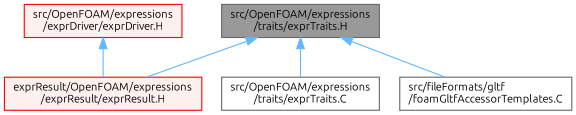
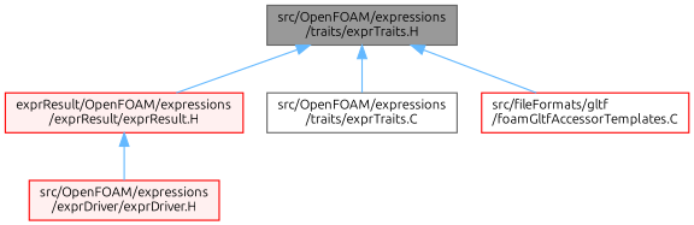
  digraph {
    fontname=Ubuntu
    node [color=red fillcolor="#FFF0F0" fontname=Ubuntu fontsize=10 shape=box style=filled]
    edge [color=steelblue1 dir=back fontname=Ubuntu fontsize=10 labelfontname=Helvetica labelfontsize=10 style=solid]
    n1 [color=gray40 fillcolor=grey60 fontcolor=black height=0.2 label="src/OpenFOAM/expressions\l/traits/exprTraits.H" width=0.4]
    n2 [height=0.2 label="exprResult/OpenFOAM/expressions\l/exprResult/exprResult.H" width=0.4]
    n3 [color=grey40 fillcolor=white height=0.2 label="src/OpenFOAM/expressions\l/traits/exprTraits.C" width=0.4]
-   n4 [color=grey40 fillcolor=white height=0.2 label="src/fileFormats/gltf\l/foamGltfAccessorTemplates.C" width=0.4]
+   n4 [fillcolor=white height=0.2 label="src/fileFormats/gltf\l/foamGltfAccessorTemplates.C" width=0.4]
    n5 [height=0.2 label="src/OpenFOAM/expressions\l/exprDriver/exprDriver.H" width=0.4]
    n1 -> n2
    n1 -> n3
    n1 -> n4
-   n5 -> n2
+   n2 -> n5
  }
